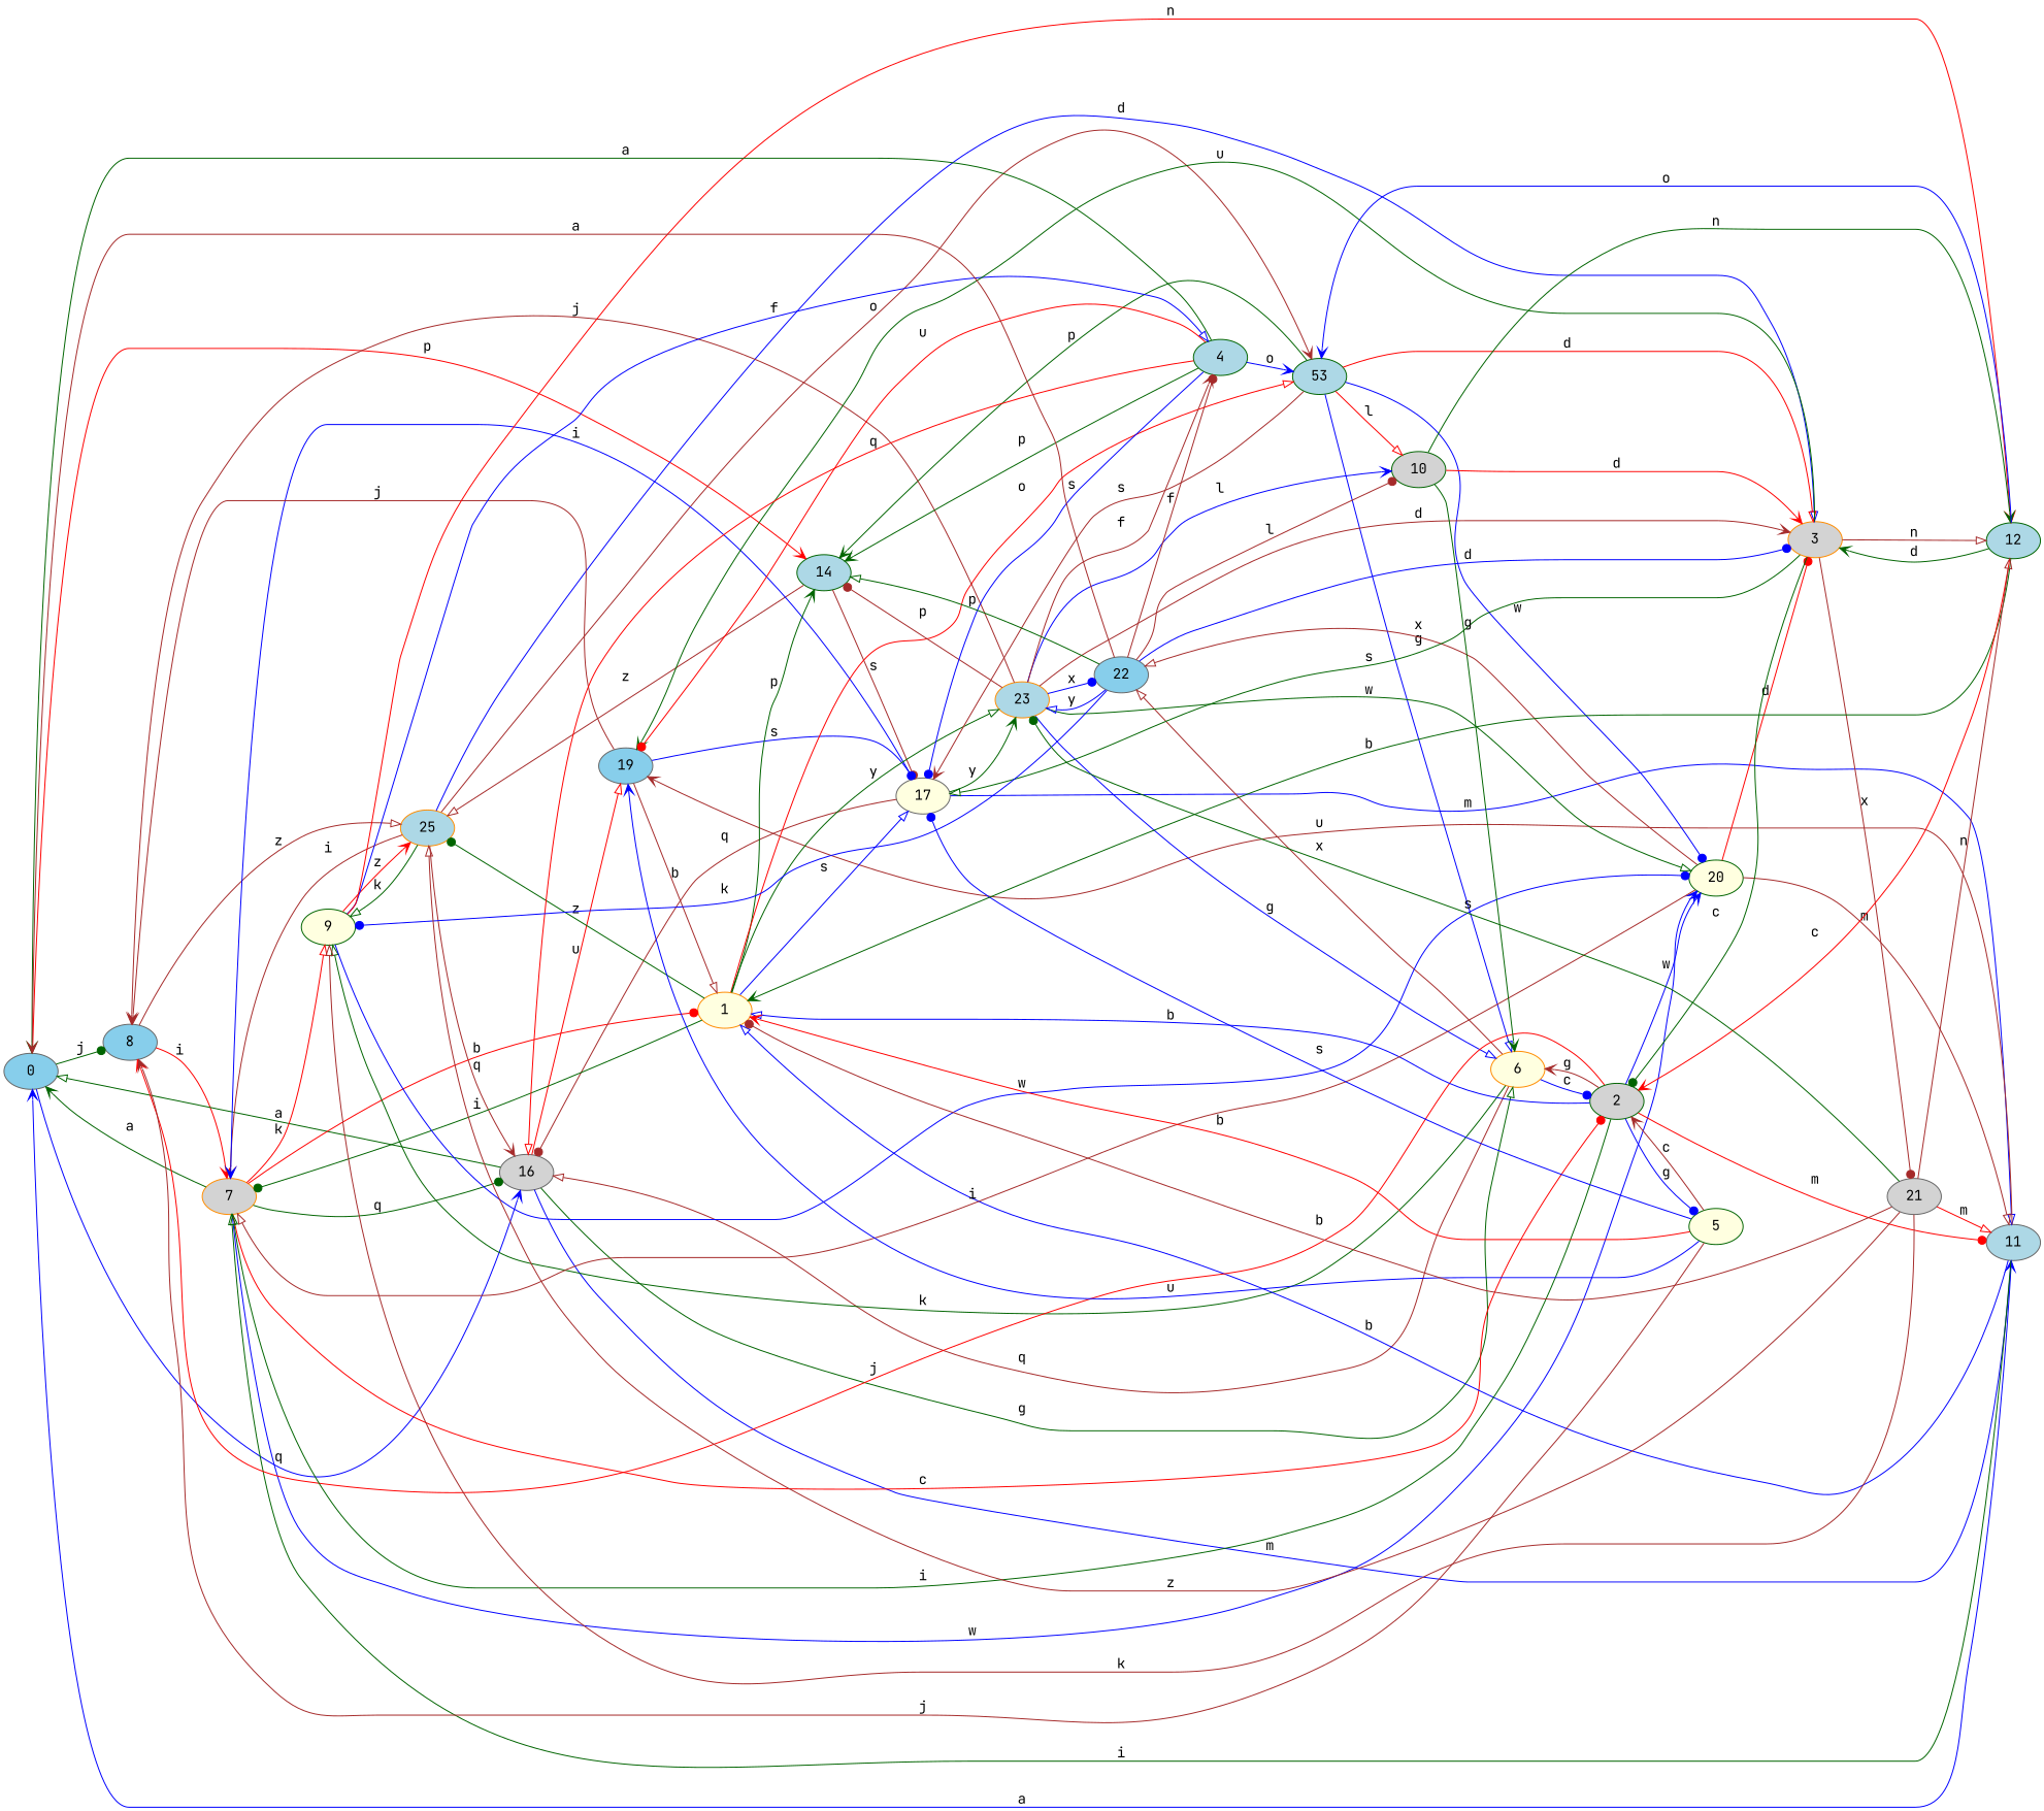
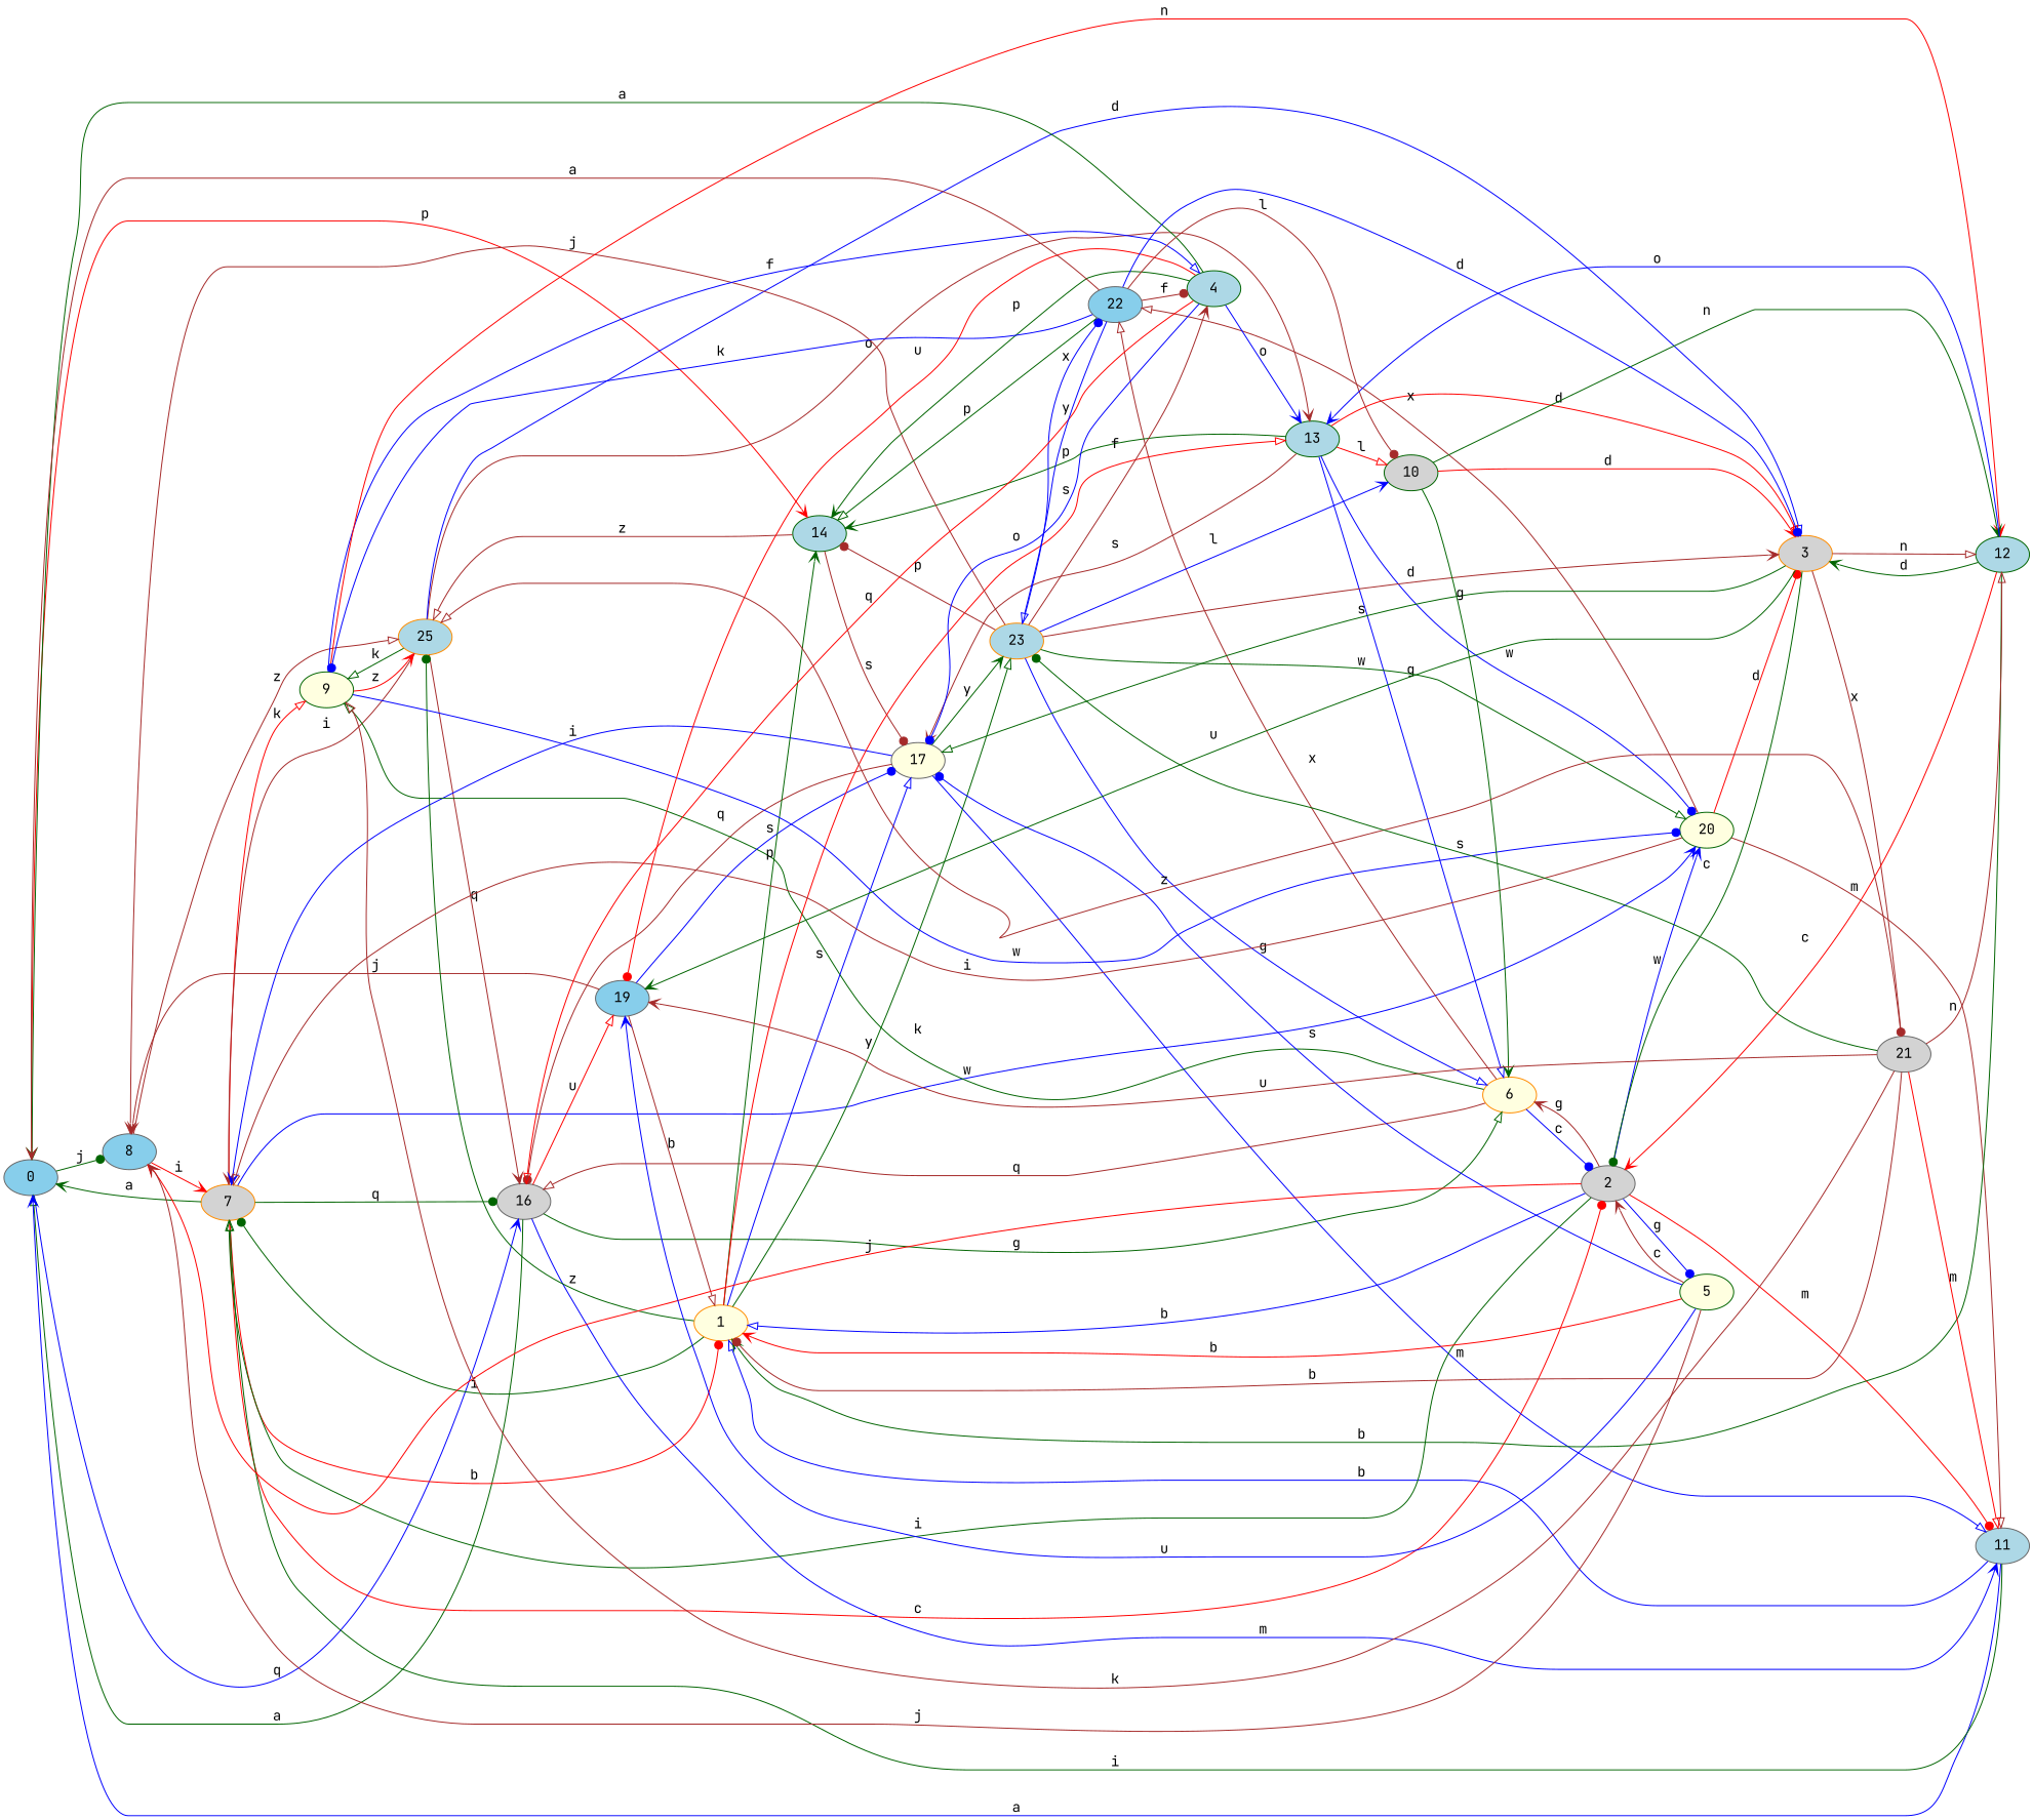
  strict digraph {
    fontname="JetBrains Mono"
    rankdir=LR
    node [color=gray40 fillcolor=lightblue fontname="JetBrains Mono" style=filled]
    edge [arrowhead=vee color=brown fontname="JetBrains Mono"]
    0 [fillcolor=skyblue]
    8 [fillcolor=skyblue]
    14 [color=darkgreen]
    16 [fillcolor=lightgrey]
    7 [color=darkorange fillcolor=lightgrey]
    25 [color=darkorange]
    17 [fillcolor=lightyellow]
    6 [color=darkorange fillcolor=lightyellow]
    11
    19 [fillcolor=skyblue]
    1 [color=darkorange fillcolor=lightyellow]
-   13 [color=darkgreen label=53]
+   13 [color=darkgreen]
    23 [color=darkorange]
-   2 [color=darkgreen fillcolor=lightgrey]
+   2 [fillcolor=lightgrey]
    20 [color=darkgreen fillcolor=lightyellow]
    9 [color=darkgreen fillcolor=lightyellow]
    3 [color=darkorange fillcolor=lightgrey]
    10 [color=darkgreen fillcolor=lightgrey]
    4 [color=darkgreen]
    22 [fillcolor=skyblue]
    5 [color=darkgreen fillcolor=lightyellow]
    12 [color=darkgreen]
    21 [fillcolor=lightgrey]
    0 -> 8 [arrowhead=dot color=darkgreen label=j]
    0 -> 14 [color=red label=p]
    0 -> 16 [color=blue label=q]
    8 -> 7 [color=red label=i]
    8 -> 25 [arrowhead=onormal label=z]
    14 -> 25 [arrowhead=onormal label=z]
    14 -> 17 [arrowhead=dot label=s]
    16 -> 0 [arrowhead=onormal color=darkgreen label=a]
    16 -> 6 [arrowhead=onormal color=darkgreen label=g]
    16 -> 11 [color=blue label=m]
    16 -> 19 [arrowhead=onormal color=red label=u]
    7 -> 0 [color=darkgreen label=a]
    7 -> 16 [arrowhead=dot color=darkgreen label=q]
    7 -> 1 [arrowhead=dot color=red label=b]
    7 -> 2 [arrowhead=dot color=red label=c]
    7 -> 20 [color=blue label=w]
    7 -> 9 [arrowhead=onormal color=red label=k]
    25 -> 16 [label=q]
    25 -> 7 [label=i]
    25 -> 13 [label=o]
    25 -> 9 [arrowhead=onormal color=darkgreen label=k]
    25 -> 3 [arrowhead=onormal color=blue label=d]
    17 -> 16 [arrowhead=dot label=q]
    17 -> 7 [color=blue label=i]
    17 -> 11 [arrowhead=onormal color=blue label=m]
    17 -> 23 [color=darkgreen label=y]
    6 -> 16 [arrowhead=onormal label=q]
    6 -> 2 [arrowhead=dot color=blue label=c]
    6 -> 9 [arrowhead=onormal color=darkgreen label=k]
    6 -> 22 [arrowhead=onormal label=x]
    11 -> 0 [color=blue label=a]
    11 -> 7 [arrowhead=onormal color=darkgreen label=i]
-   11 -> 19 [label=u]
+   21 -> 19 [label=u]
    11 -> 1 [arrowhead=onormal color=blue label=b]
    19 -> 8 [label=j]
    19 -> 17 [arrowhead=dot color=blue label=s]
    19 -> 1 [arrowhead=onormal label=b]
    1 -> 14 [color=darkgreen label=p]
    1 -> 7 [arrowhead=dot color=darkgreen label=i]
    1 -> 25 [arrowhead=dot color=darkgreen label=z]
    1 -> 17 [arrowhead=onormal color=blue label=s]
    1 -> 13 [arrowhead=onormal color=red label=o]
    1 -> 23 [arrowhead=onormal color=darkgreen label=y]
    13 -> 14 [color=darkgreen label=p]
    13 -> 17 [label=s]
    13 -> 6 [arrowhead=onormal color=blue label=g]
    13 -> 20 [arrowhead=dot color=blue label=w]
    13 -> 3 [arrowhead=onormal color=red label=d]
    13 -> 10 [arrowhead=onormal color=red label=l]
    23 -> 8 [label=j]
    23 -> 14 [arrowhead=dot label=p]
    23 -> 6 [arrowhead=onormal color=blue label=g]
    23 -> 20 [arrowhead=onormal color=darkgreen label=w]
    23 -> 3 [label=d]
    23 -> 10 [color=blue label=l]
    23 -> 4 [label=f]
    23 -> 22 [arrowhead=dot color=blue label=x]
    2 -> 8 [color=red label=j]
    2 -> 7 [arrowhead=onormal color=darkgreen label=i]
    2 -> 6 [label=g]
    2 -> 11 [arrowhead=dot color=red label=m]
    2 -> 1 [arrowhead=onormal color=blue label=b]
    2 -> 20 [color=blue label=w]
    2 -> 5 [arrowhead=dot color=blue label=g]
    20 -> 7 [arrowhead=onormal label=i]
    20 -> 11 [arrowhead=onormal label=m]
    20 -> 3 [arrowhead=dot color=red label=d]
    20 -> 22 [arrowhead=onormal label=x]
    9 -> 25 [color=red label=z]
    9 -> 20 [arrowhead=dot color=blue label=w]
    9 -> 4 [arrowhead=onormal color=blue label=f]
    9 -> 12 [color=red label=n]
    3 -> 17 [arrowhead=onormal color=darkgreen label=s]
    3 -> 19 [color=darkgreen label=u]
    3 -> 2 [arrowhead=dot color=darkgreen label=c]
    3 -> 12 [arrowhead=onormal label=n]
    3 -> 21 [arrowhead=dot label=x]
    10 -> 6 [color=darkgreen label=g]
    10 -> 3 [color=red label=d]
    10 -> 12 [color=darkgreen label=n]
    4 -> 0 [color=darkgreen label=a]
    4 -> 14 [color=darkgreen label=p]
    4 -> 16 [arrowhead=onormal color=red label=q]
    4 -> 17 [arrowhead=dot color=blue label=s]
    4 -> 19 [arrowhead=dot color=red label=u]
    4 -> 13 [color=blue label=o]
    22 -> 0 [label=a]
    22 -> 14 [arrowhead=onormal color=darkgreen label=p]
    22 -> 23 [arrowhead=onormal color=blue label=y]
    22 -> 9 [arrowhead=dot color=blue label=k]
    22 -> 3 [arrowhead=dot color=blue label=d]
    22 -> 10 [arrowhead=dot label=l]
    22 -> 4 [arrowhead=dot label=f]
    5 -> 8 [label=j]
    5 -> 17 [arrowhead=dot color=blue label=s]
    5 -> 19 [color=blue label=u]
    5 -> 1 [color=red label=b]
    5 -> 2 [label=c]
    12 -> 1 [color=darkgreen label=b]
    12 -> 13 [color=blue label=o]
    12 -> 2 [color=red label=c]
    12 -> 3 [color=darkgreen label=d]
    21 -> 25 [arrowhead=onormal label=z]
    21 -> 11 [arrowhead=onormal color=red label=m]
    21 -> 1 [arrowhead=dot label=b]
    21 -> 23 [arrowhead=dot color=darkgreen label=s]
    21 -> 9 [arrowhead=onormal label=k]
    21 -> 12 [arrowhead=onormal label=n]
  }
